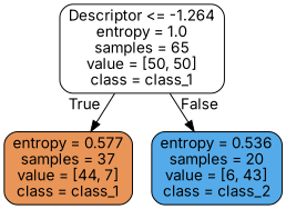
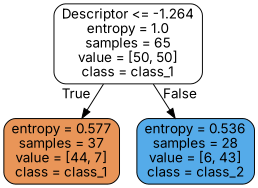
  digraph {
    fontname=Inter
    node [color=black fontname=Inter shape=box style="filled, rounded"]
    edge [fontname=Inter labeldistance=2.5]
    n1 [fillcolor="#ffffff" label="Descriptor <= -1.264\nentropy = 1.0\nsamples = 65\nvalue = [50, 50]\nclass = class_1"]
    n2 [fillcolor="#e99558" label="entropy = 0.577\nsamples = 37\nvalue = [44, 7]\nclass = class_1"]
-   n3 [fillcolor="#55abe9" label="entropy = 0.536\nsamples = 20\nvalue = [6, 43]\nclass = class_2"]
+   n3 [fillcolor="#55abe9" label="entropy = 0.536\nsamples = 28\nvalue = [6, 43]\nclass = class_2"]
    n1 -> n2 [headlabel=True labelangle=45]
    n1 -> n3 [headlabel=False labelangle=-45]
  }
